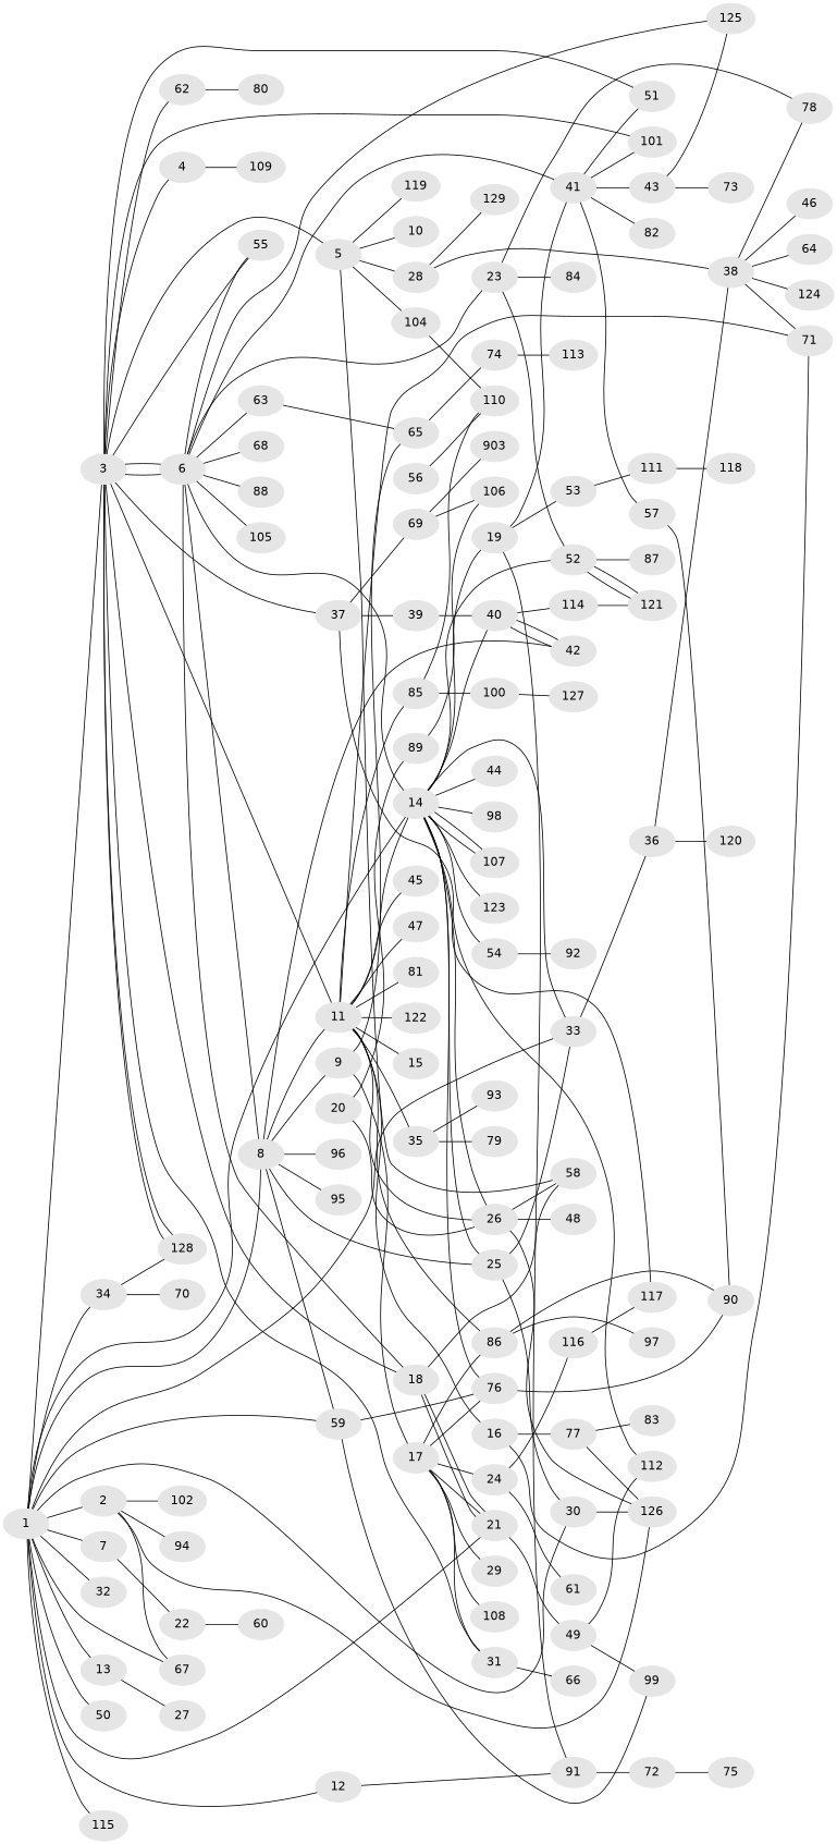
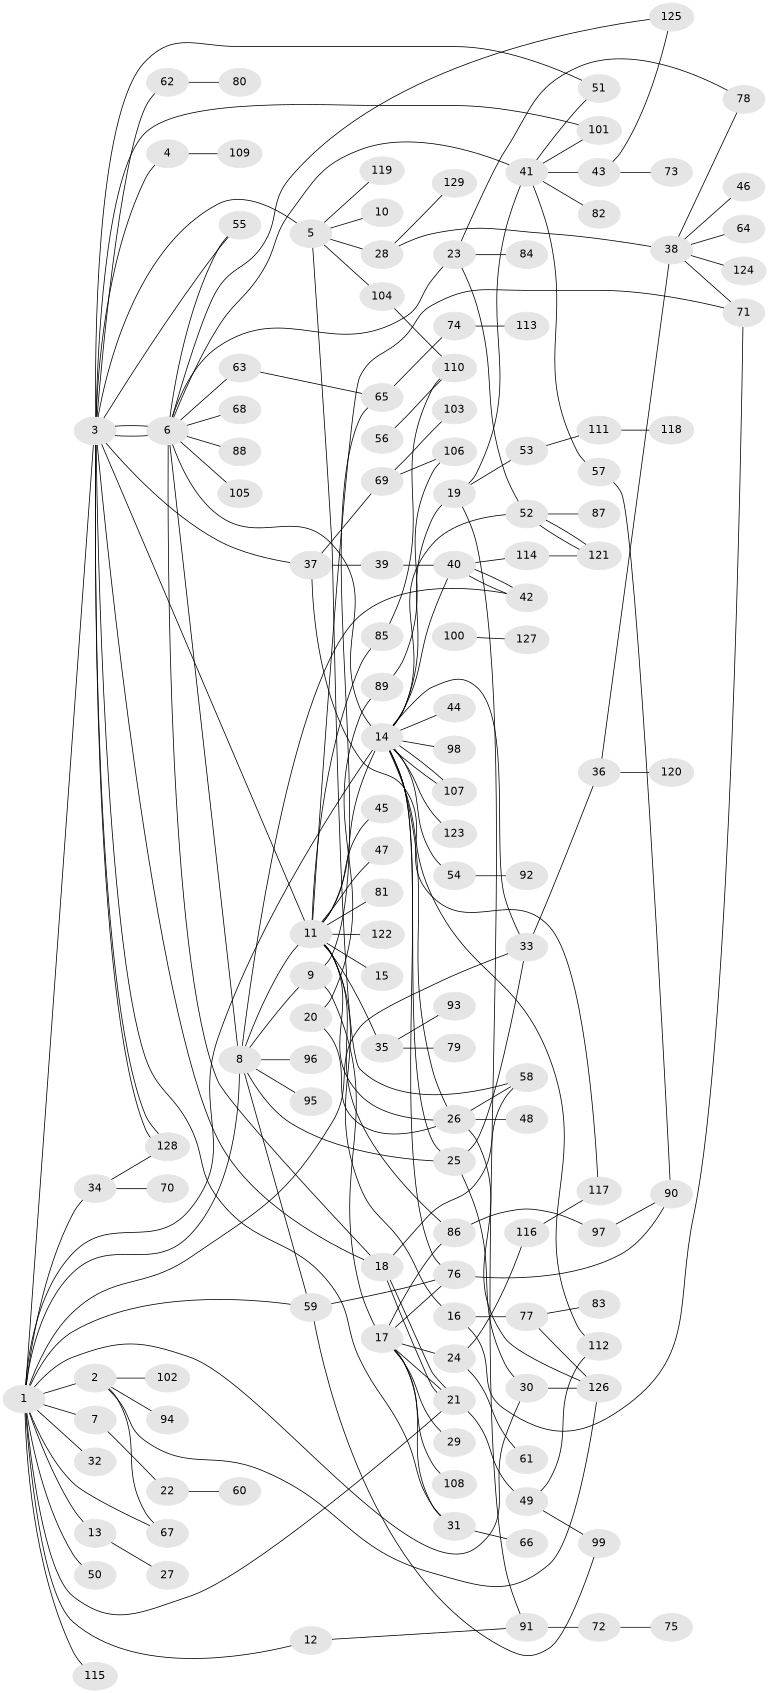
  graph {
    fontname="DejaVu Sans"
    rankdir=LR
    node [color=gray90 fontname="DejaVu Sans" style=filled]
    edge [fontname="DejaVu Sans"]
    1
    2
    3
    7
    8
    12
    13
    14
    21
    30
    32
    33
    34
    50
    59
    67
    115
    94
    102
    126
    4
    5
    6
    11
    18
    31
    37
    51
    55
    62
    101
    128
    22
    9
    25
    42
    95
    96
    91
    27
    26
    19
    40
    44
    52
    54
    76
    98
    107
    112
    123
    49
    36
    70
    56
    110
    99
    109
    10
    28
    58
    104
    119
    23
    41
    63
    68
    88
    105
    125
    15
    16
    35
    45
    47
    71
    81
    85
    86
    122
    66
    39
    69
    117
    80
    38
    129
    20
    89
    78
    84
    43
    57
    82
    65
    60
    17
    24
    29
    108
    74
    77
    48
    79
    93
    100
    90
    97
    72
    53
    114
    87
    121
    92
    83
    61
    116
    111
    106
    46
    64
    124
    120
    75
-   103 [label=903]
+   103
    73
    118
    113
    127
    1 -- 2
    1 -- 3
    1 -- 7
    1 -- 8
    1 -- 12
    1 -- 13
    1 -- 14
    1 -- 21
    1 -- 30
    1 -- 32
    1 -- 33
    1 -- 34
    1 -- 50
    1 -- 59
    1 -- 67
    1 -- 115
    2 -- 67
    2 -- 94
    2 -- 102
    2 -- 126
    3 -- 4
    3 -- 5
    3 -- 6
    3 -- 6
    3 -- 11
    3 -- 18
    3 -- 31
    3 -- 37
    3 -- 51
    3 -- 55
    3 -- 62
    3 -- 101
    3 -- 128
    3 -- 128
    7 -- 22
    8 -- 59
    8 -- 11
    8 -- 9
    8 -- 25
    8 -- 42
    8 -- 95
    8 -- 96
    12 -- 91
    13 -- 27
    14 -- 33
    14 -- 25
    14 -- 26
    14 -- 19
    14 -- 40
    14 -- 44
    14 -- 52
    14 -- 54
    14 -- 76
    14 -- 98
    14 -- 107
    14 -- 107
    14 -- 112
    14 -- 123
    21 -- 49
    30 -- 126
    33 -- 36
    34 -- 128
    34 -- 70
    59 -- 76
    59 -- 99
    4 -- 109
    5 -- 10
    5 -- 28
    5 -- 58
    5 -- 104
    5 -- 119
    6 -- 8
    6 -- 14
    6 -- 18
    6 -- 55
    6 -- 23
    6 -- 41
    6 -- 63
    6 -- 68
    6 -- 88
    6 -- 105
    6 -- 125
    11 -- 14
    11 -- 26
    11 -- 15
    11 -- 16
    11 -- 35
    11 -- 45
    11 -- 47
    11 -- 71
    11 -- 81
    11 -- 85
    11 -- 86
    11 -- 122
    18 -- 21
    18 -- 21
    18 -- 58
    31 -- 66
    37 -- 39
    37 -- 69
    37 -- 117
    62 -- 80
    22 -- 60
    9 -- 65
    9 -- 17
    25 -- 30
    25 -- 33
    91 -- 72
    26 -- 126
    26 -- 58
    26 -- 48
    19 -- 91
    19 -- 41
    19 -- 53
    40 -- 42
    40 -- 42
    40 -- 114
    52 -- 87
    52 -- 121
    52 -- 121
    54 -- 92
    76 -- 90
    49 -- 112
    49 -- 99
    36 -- 38
    36 -- 120
    56 -- 110
    28 -- 38
    28 -- 129
    104 -- 110
    23 -- 52
    23 -- 78
    23 -- 84
    41 -- 51
    41 -- 101
    41 -- 43
    41 -- 57
    41 -- 82
    63 -- 65
    16 -- 71
    16 -- 77
    35 -- 79
    35 -- 93
    85 -- 110
-   85 -- 100
-   86 -- 90
+   97 -- 90
    86 -- 97
    39 -- 40
    69 -- 106
    69 -- 103
    38 -- 71
    38 -- 78
    38 -- 46
    38 -- 64
    38 -- 124
    20 -- 26
    20 -- 89
    89 -- 106
    43 -- 125
    43 -- 73
    57 -- 90
    65 -- 74
    17 -- 21
    17 -- 31
    17 -- 76
    17 -- 86
    17 -- 24
    17 -- 29
    17 -- 108
    24 -- 61
    24 -- 116
    74 -- 113
    77 -- 126
    77 -- 83
    100 -- 127
    72 -- 75
    53 -- 111
    114 -- 121
    116 -- 117
    111 -- 118
  }
